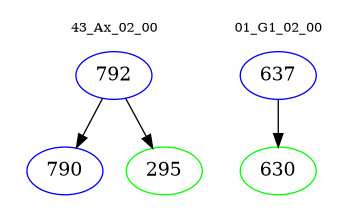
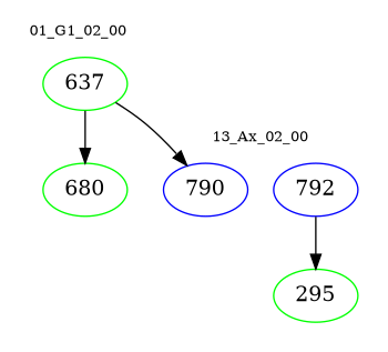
  digraph {
    node [color=blue]
    edge [color=black]
    n1 [label=792]
    n2 [label=790]
    n3 [color=green label=295]
-   n4 [label=637]
-   n5 [color=green label=630]
+   n4 [color=green label=637]
+   n5 [color=green label=680]
    subgraph cluster_1 {
      color=white
      fontsize=10
-     label="43_Ax_02_00"
+     label="13_Ax_02_00"
      n1
      n2
      n3
    }
    subgraph cluster_2 {
      color=white
      fontsize=10
      label="01_G1_02_00"
      n4
      n5
    }
-   n1 -> n2
+   n4 -> n2
    n1 -> n3
    n4 -> n5
  }
